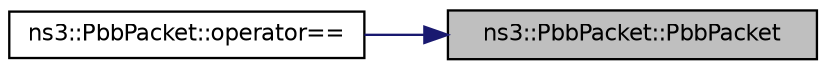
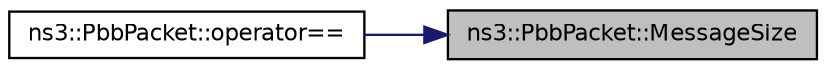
  digraph {
    rankdir=RL
    node [color=black fontname=Helvetica fontsize=10 shape=record style=filled]
-   n1 [fillcolor=grey75 fontcolor=black height=0.2 label="ns3::PbbPacket::PbbPacket" width=0.4]
+   n1 [fillcolor=grey75 fontcolor=black height=0.2 label="ns3::PbbPacket::MessageSize" width=0.4]
    n2 [fillcolor=white height=0.2 label="ns3::PbbPacket::operator==" width=0.4]
    n1 -> n2 [color=midnightblue dir=back fontname=Helvetica fontsize=10 labelfontname=Helvetica labelfontsize=10 style=solid]
  }
